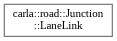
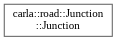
  digraph {
    rankdir=TB
    fontname="Liberation Serif"
-   n1 [color=grey40 fillcolor=white fontname="Liberation Serif" fontsize=10 height=0.2 label="carla::road::Junction\l::LaneLink" shape=box style=filled width=0.4]
+   n1 [color=grey40 fillcolor=white fontname="Liberation Serif" fontsize=10 height=0.2 label="carla::road::Junction\l::Junction" shape=box style=filled width=0.4]
  }
